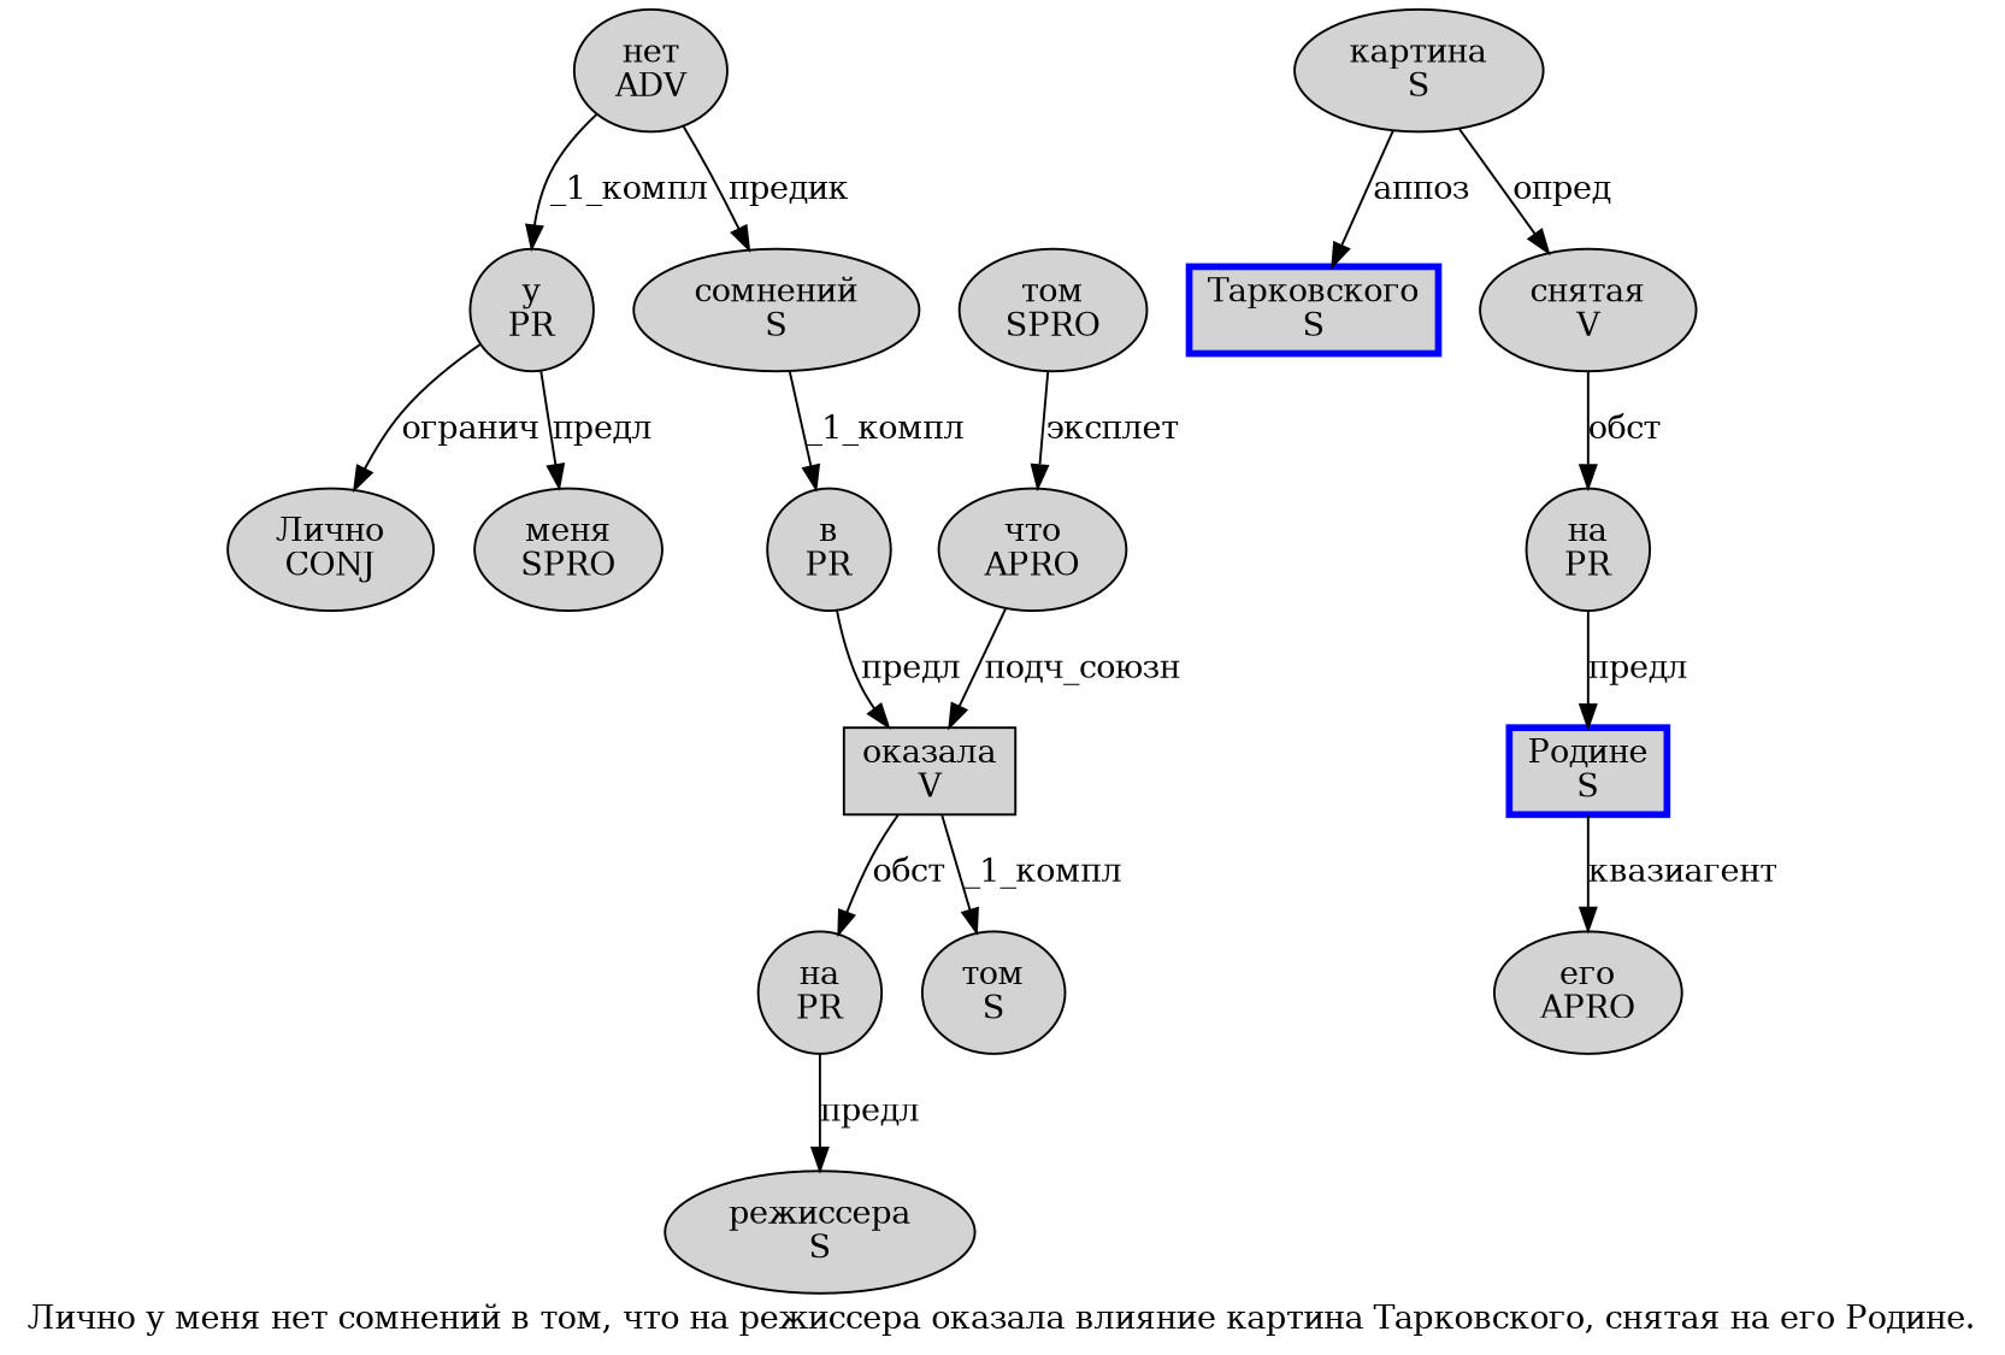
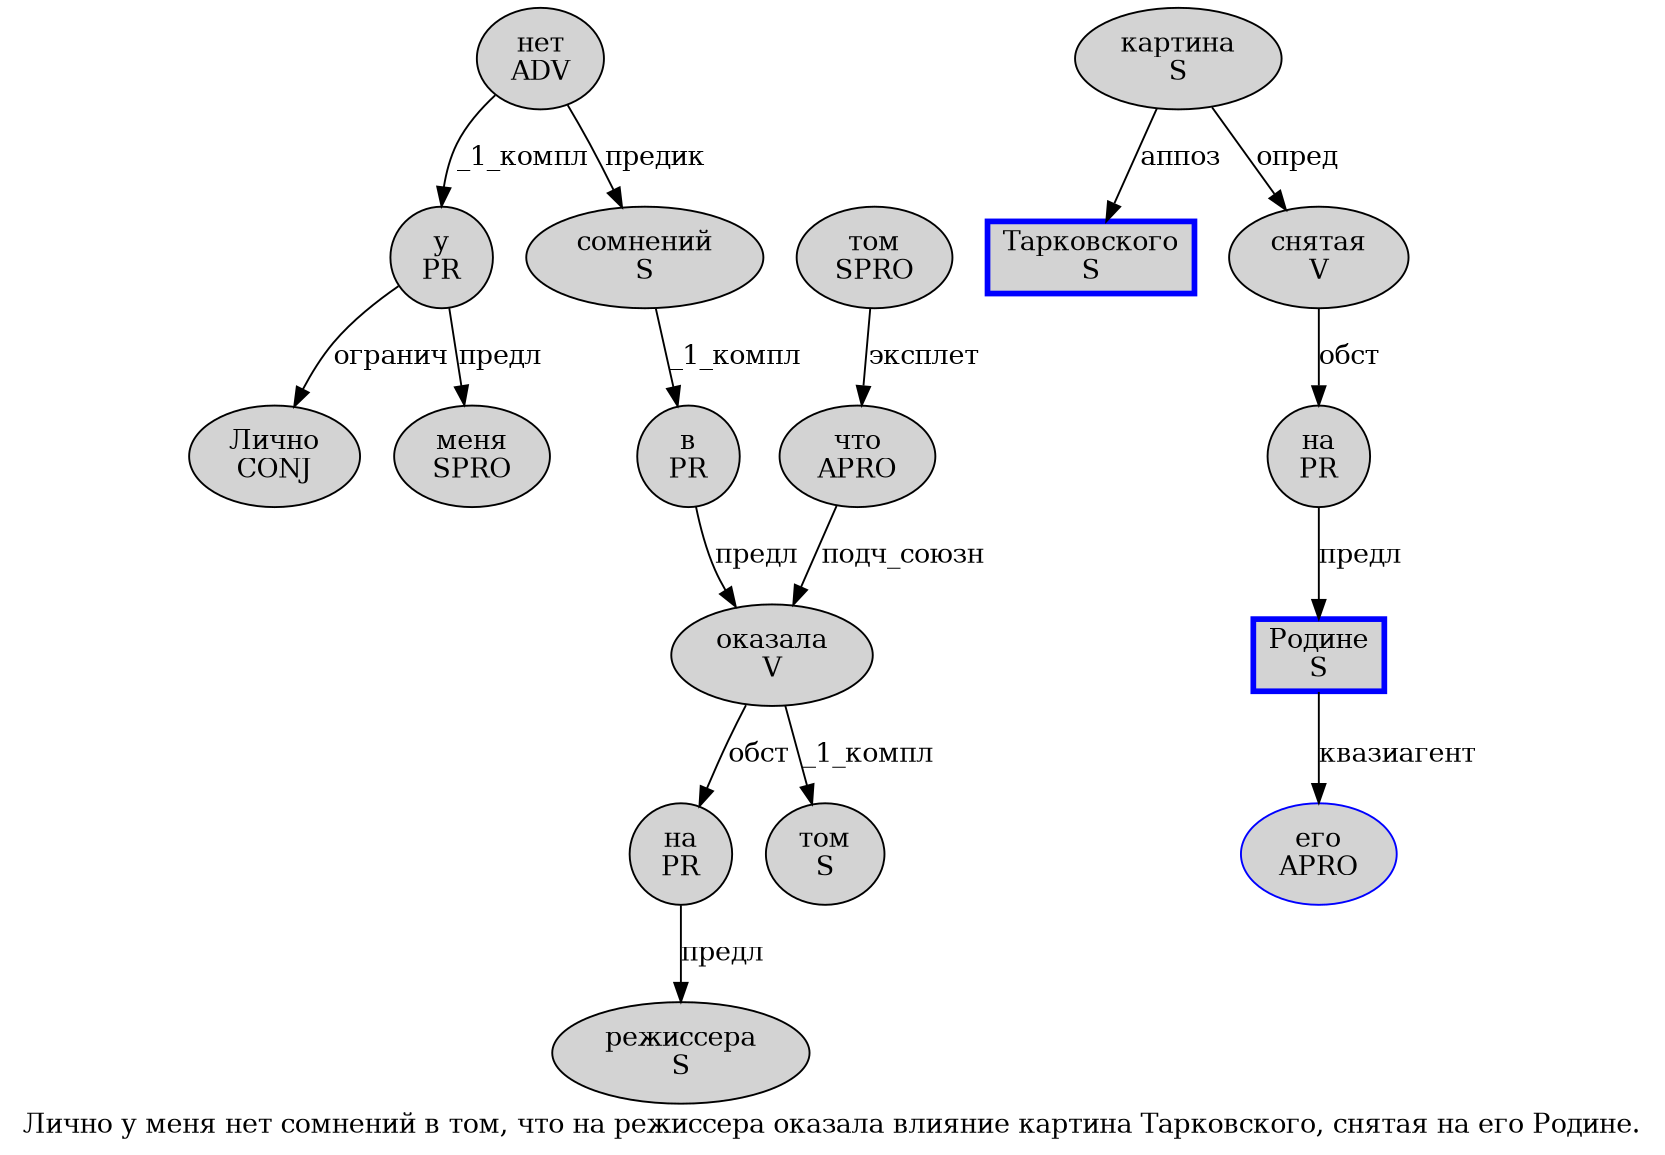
  digraph {
    label="Лично у меня нет сомнений в том, что на режиссера оказала влияние картина Тарковского, снятая на его Родине."
    node [fillcolor=lightgray penwidth=1 shape=ellipse style=filled]
    n1 [label="Лично\nCONJ"]
    n2 [label="у\nPR"]
    n3 [label="меня\nSPRO"]
    n4 [label="нет\nADV"]
    n5 [label="сомнений\nS"]
    n6 [label="в\nPR"]
-   n7 [label="оказала\nV" shape=box]
+   n7 [label="оказала\nV"]
    n8 [label="том\nSPRO"]
    n9 [label="что\nAPRO"]
    n10 [label="на\nPR"]
    n11 [label="том\nS"]
    n12 [label="режиссера\nS"]
    n13 [label="картина\nS"]
    n14 [color=blue label="Тарковского\nS" penwidth=3 shape=box]
    n15 [label="снятая\nV"]
    n16 [label="на\nPR"]
    n17 [color=blue label="Родине\nS" penwidth=3 shape=box]
-   n18 [label="его\nAPRO"]
+   n18 [label="его\nAPRO" color=blue]
    n2 -> n1 [label="огранич"]
    n2 -> n3 [label="предл"]
    n4 -> n2 [label="_1_компл"]
    n4 -> n5 [label="предик"]
    n5 -> n6 [label="_1_компл"]
    n6 -> n7 [label="предл"]
    n7 -> n10 [label="обст"]
    n7 -> n11 [label="_1_компл"]
    n8 -> n9 [label="эксплет"]
    n9 -> n7 [label="подч_союзн"]
    n10 -> n12 [label="предл"]
    n13 -> n14 [label="аппоз"]
    n13 -> n15 [label="опред"]
    n15 -> n16 [label="обст"]
    n16 -> n17 [label="предл"]
    n17 -> n18 [label="квазиагент"]
  }
